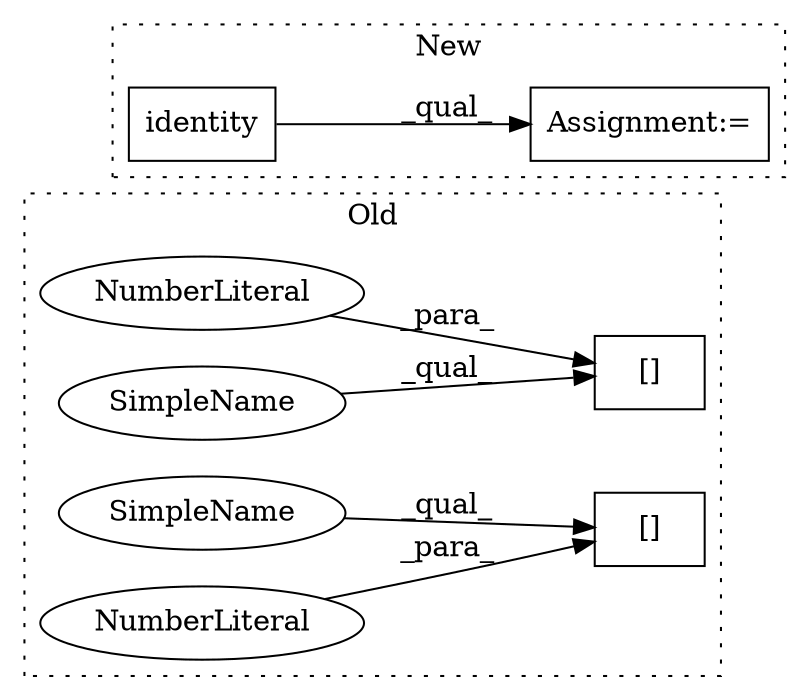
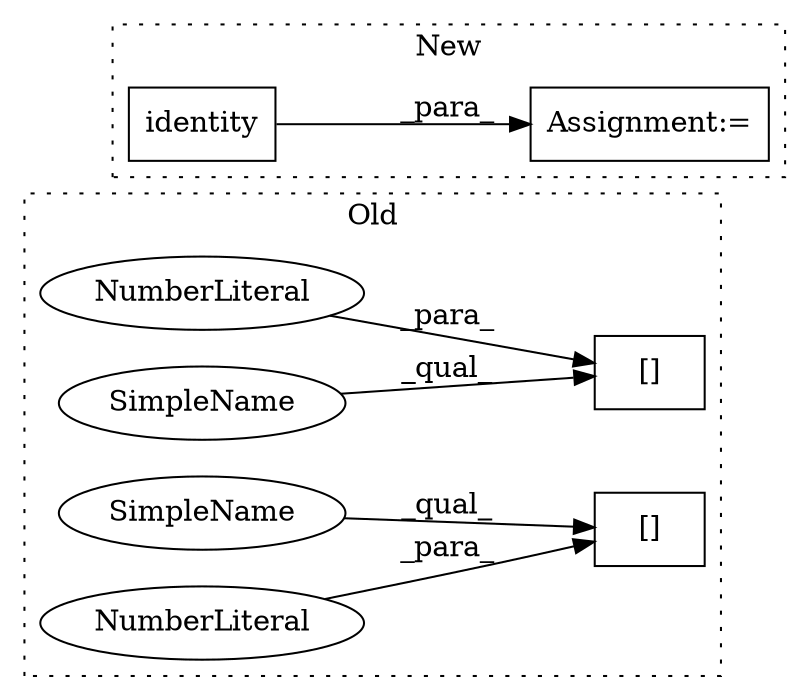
  digraph {
    rankdir=LR
    node [a=2 l="11,1" shape=box]
    n1 [label="[]" s="9225,9237"]
    n2 [a=34 l=1 label=NumberLiteral s=9236 shape=ellipse]
    n3 [label="[]" s="9292,9304"]
    n4 [a=34 l=1 label=NumberLiteral s=9303 shape=ellipse]
    n5 [a=42 l=10 label=SimpleName s=9225 shape=ellipse]
    n6 [a=42 l=10 label=SimpleName s=9292 shape=ellipse]
    n7 [a=32 l="9,1" label=identity s="8382,8399"]
    n8 [a=7 l=6 label="Assignment:=" s=8365]
    subgraph cluster_1 {
      label=Old
      style=dotted
      n1
      n2
      n3
      n4
      n5
      n6
    }
    subgraph cluster_2 {
      label=New
      style=dotted
      n7
      n8
    }
    n2 -> n1 [label=_para_]
    n4 -> n3 [label=_para_]
    n5 -> n1 [label=_qual_]
    n6 -> n3 [label=_qual_]
-   n7 -> n8 [label=_qual_]
+   n7 -> n8 [label=_para_]
  }
